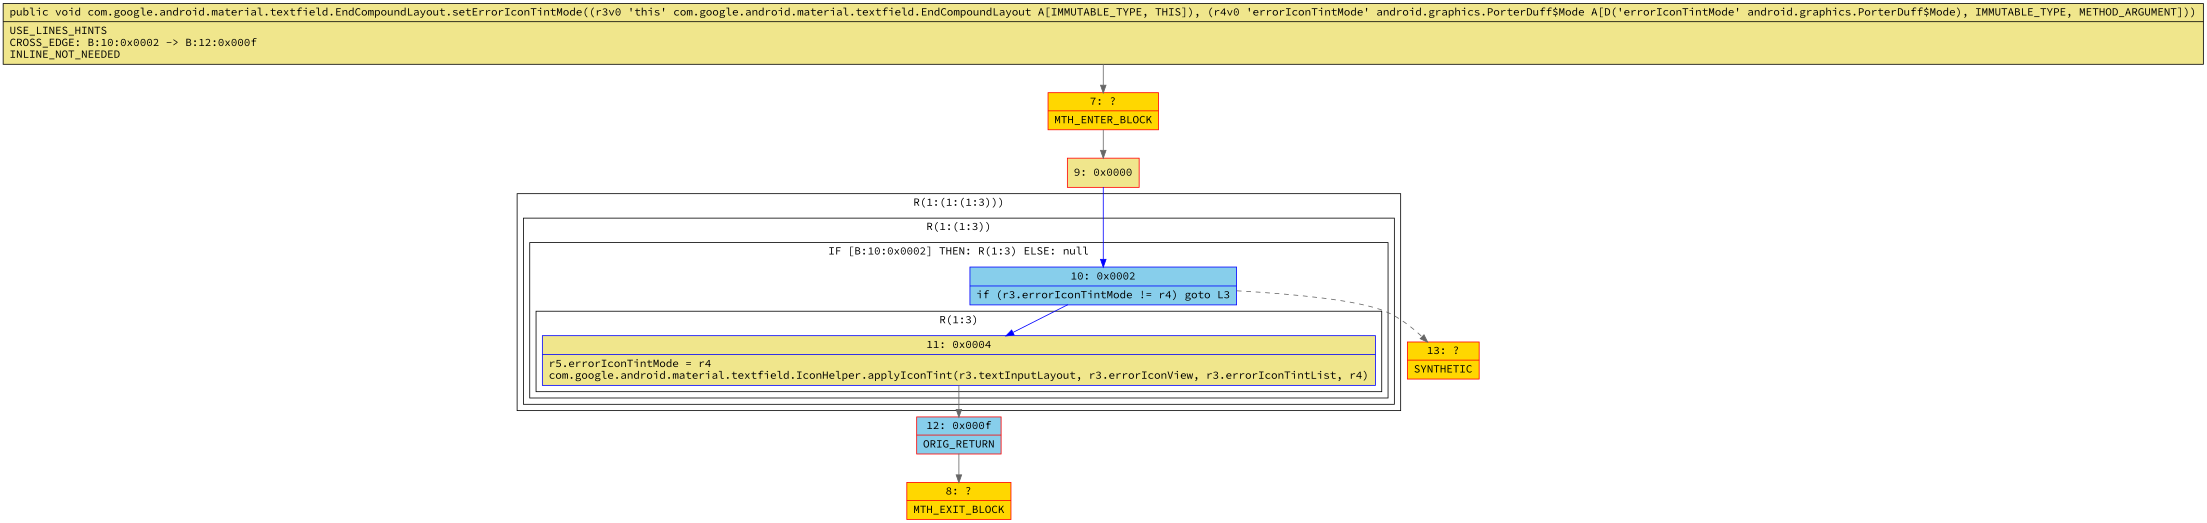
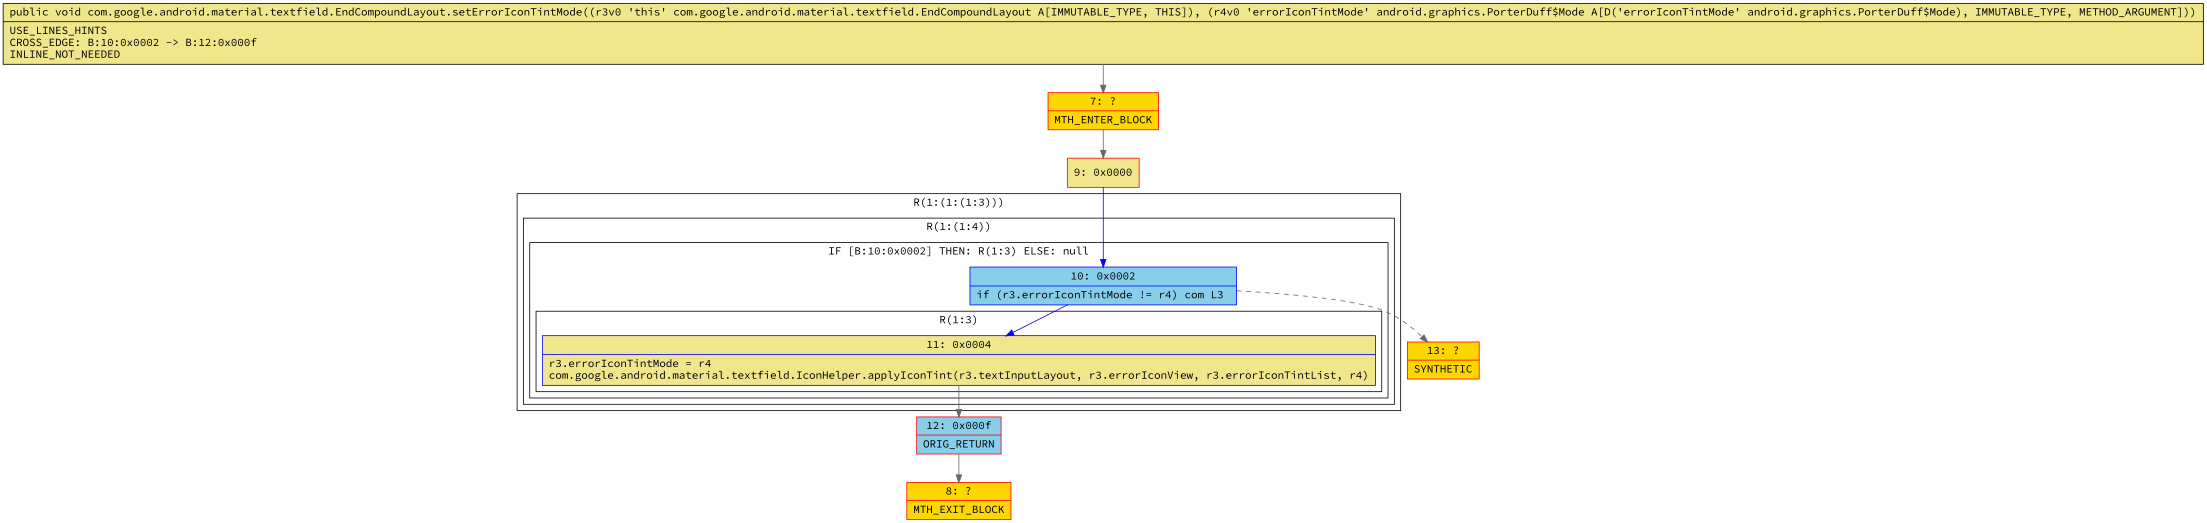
  digraph {
    fontname="Source Code Pro"
    node [color=red fillcolor=khaki fontname="Source Code Pro" shape=record style=filled]
    edge [color=gray40 fontname="Source Code Pro"]
-   n1 [color=blue label="{11\:\ 0x0004|r5.errorIconTintMode = r4\lcom.google.android.material.textfield.IconHelper.applyIconTint(r3.textInputLayout, r3.errorIconView, r3.errorIconTintList, r4)\l}"]
-   n2 [color=blue fillcolor=skyblue label="{10\:\ 0x0002|if (r3.errorIconTintMode != r4) goto L3\l}"]
+   n1 [color=blue label="{11\:\ 0x0004|r3.errorIconTintMode = r4\lcom.google.android.material.textfield.IconHelper.applyIconTint(r3.textInputLayout, r3.errorIconView, r3.errorIconTintList, r4)\l}"]
+   n2 [color=blue fillcolor=skyblue label="{10\:\ 0x0002|if (r3.errorIconTintMode != r4) com L3\l}"]
    n3 [fillcolor=skyblue label="{12\:\ 0x000f|ORIG_RETURN\l}"]
    n4 [fillcolor=gold label="{13\:\ ?|SYNTHETIC\l}"]
    n5 [fillcolor=gold label="{8\:\ ?|MTH_EXIT_BLOCK\l}"]
    n6 [fillcolor=gold label="{7\:\ ?|MTH_ENTER_BLOCK\l}"]
    n7 [label="{9\:\ 0x0000}"]
    n8 [label="{public void com.google.android.material.textfield.EndCompoundLayout.setErrorIconTintMode((r3v0 'this' com.google.android.material.textfield.EndCompoundLayout A[IMMUTABLE_TYPE, THIS]), (r4v0 'errorIconTintMode' android.graphics.PorterDuff$Mode A[D('errorIconTintMode' android.graphics.PorterDuff$Mode), IMMUTABLE_TYPE, METHOD_ARGUMENT]))  | USE_LINES_HINTS\lCROSS_EDGE: B:10:0x0002 \-\> B:12:0x000f\lINLINE_NOT_NEEDED\l}" color=""]
    subgraph cluster_1 {
      label="R(1:(1:(1:3)))"
      subgraph cluster_2 {
-       label="R(1:(1:3))"
+       label="R(1:(1:4))"
        subgraph cluster_3 {
          label="IF [B:10:0x0002] THEN: R(1:3) ELSE: null"
          n2
          subgraph cluster_4 {
            label="R(1:3)"
            n1
          }
        }
      }
    }
    n1 -> n3
    n2 -> n1 [color=blue]
    n2 -> n4 [style=dashed]
    n3 -> n5
    n6 -> n7
    n7 -> n2 [color=blue]
    n8 -> n6
  }
